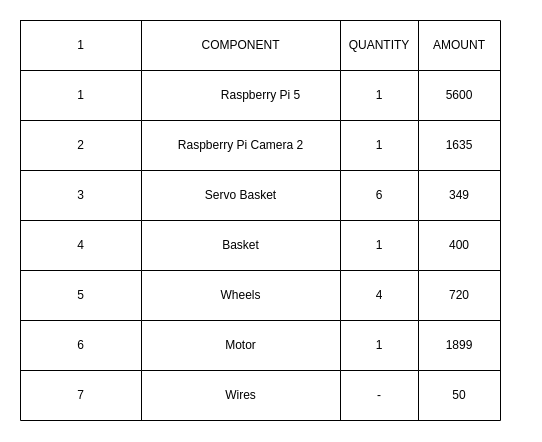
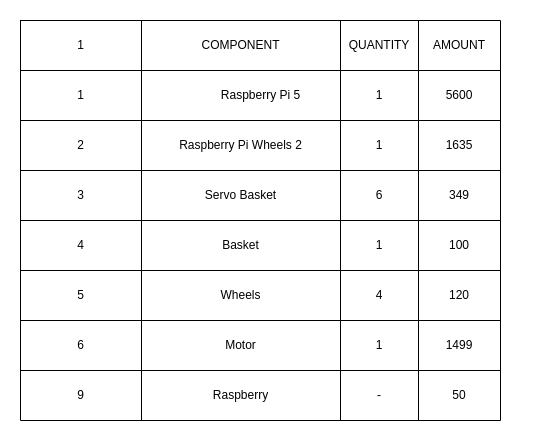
  <mxCell id="0" />
  <mxCell id="1" parent="0" />
  <mxCell id="2" value="" style="shape=table;startSize=0;container=1;collapsible=0;childLayout=tableLayout;" parent="1" vertex="1"><mxGeometry x="20" y="20" width="480" height="400" as="geometry" /></mxCell>
  <mxCell id="3" value="" style="shape=tableRow;horizontal=0;startSize=0;swimlaneHead=0;swimlaneBody=0;top=0;left=0;bottom=0;right=0;collapsible=0;dropTarget=0;fillColor=none;points=[[0,0.5],[1,0.5]];portConstraint=eastwest;" parent="2" vertex="1"><mxGeometry width="480" height="50" as="geometry" /></mxCell>
  <mxCell id="4" value="1" style="shape=partialRectangle;html=1;whiteSpace=wrap;connectable=0;overflow=hidden;fillColor=none;top=0;left=0;bottom=0;right=0;pointerEvents=1;" parent="3" vertex="1"><mxGeometry width="121" height="50" as="geometry"><mxRectangle width="121" height="50" as="alternateBounds" /></mxGeometry></mxCell>
  <mxCell id="5" value="COMPONENT" style="shape=partialRectangle;html=1;whiteSpace=wrap;connectable=0;overflow=hidden;fillColor=none;top=0;left=0;bottom=0;right=0;pointerEvents=1;" parent="3" vertex="1"><mxGeometry x="121" width="199" height="50" as="geometry"><mxRectangle width="199" height="50" as="alternateBounds" /></mxGeometry></mxCell>
  <mxCell id="6" value="QUANTITY" style="shape=partialRectangle;html=1;whiteSpace=wrap;connectable=0;overflow=hidden;fillColor=none;top=0;left=0;bottom=0;right=0;pointerEvents=1;" parent="3" vertex="1"><mxGeometry x="320" width="78" height="50" as="geometry"><mxRectangle width="78" height="50" as="alternateBounds" /></mxGeometry></mxCell>
  <mxCell id="7" value="AMOUNT" style="shape=partialRectangle;html=1;whiteSpace=wrap;connectable=0;overflow=hidden;fillColor=none;top=0;left=0;bottom=0;right=0;pointerEvents=1;" parent="3" vertex="1"><mxGeometry x="398" width="82" height="50" as="geometry"><mxRectangle width="82" height="50" as="alternateBounds" /></mxGeometry></mxCell>
  <mxCell id="8" value="" style="shape=tableRow;horizontal=0;startSize=0;swimlaneHead=0;swimlaneBody=0;top=0;left=0;bottom=0;right=0;collapsible=0;dropTarget=0;fillColor=none;points=[[0,0.5],[1,0.5]];portConstraint=eastwest;" parent="2" vertex="1"><mxGeometry y="50" width="480" height="50" as="geometry" /></mxCell>
  <mxCell id="9" value="1" style="shape=partialRectangle;html=1;whiteSpace=wrap;connectable=0;overflow=hidden;fillColor=none;top=0;left=0;bottom=0;right=0;pointerEvents=1;" parent="8" vertex="1"><mxGeometry width="121" height="50" as="geometry"><mxRectangle width="121" height="50" as="alternateBounds" /></mxGeometry></mxCell>
  <mxCell id="10" value="" style="shape=partialRectangle;html=1;whiteSpace=wrap;connectable=0;overflow=hidden;fillColor=none;top=0;left=0;bottom=0;right=0;pointerEvents=1;" parent="8" vertex="1"><mxGeometry x="121" width="199" height="50" as="geometry"><mxRectangle width="199" height="50" as="alternateBounds" /></mxGeometry></mxCell>
  <mxCell id="11" value="1" style="shape=partialRectangle;html=1;whiteSpace=wrap;connectable=0;overflow=hidden;fillColor=none;top=0;left=0;bottom=0;right=0;pointerEvents=1;" parent="8" vertex="1"><mxGeometry x="320" width="78" height="50" as="geometry"><mxRectangle width="78" height="50" as="alternateBounds" /></mxGeometry></mxCell>
  <mxCell id="12" value="5600" style="shape=partialRectangle;html=1;whiteSpace=wrap;connectable=0;overflow=hidden;fillColor=none;top=0;left=0;bottom=0;right=0;pointerEvents=1;" parent="8" vertex="1"><mxGeometry x="398" width="82" height="50" as="geometry"><mxRectangle width="82" height="50" as="alternateBounds" /></mxGeometry></mxCell>
  <mxCell id="13" value="" style="shape=tableRow;horizontal=0;startSize=0;swimlaneHead=0;swimlaneBody=0;top=0;left=0;bottom=0;right=0;collapsible=0;dropTarget=0;fillColor=none;points=[[0,0.5],[1,0.5]];portConstraint=eastwest;" parent="2" vertex="1"><mxGeometry y="100" width="480" height="50" as="geometry" /></mxCell>
  <mxCell id="14" value="2" style="shape=partialRectangle;html=1;whiteSpace=wrap;connectable=0;overflow=hidden;fillColor=none;top=0;left=0;bottom=0;right=0;pointerEvents=1;" parent="13" vertex="1"><mxGeometry width="121" height="50" as="geometry"><mxRectangle width="121" height="50" as="alternateBounds" /></mxGeometry></mxCell>
- <mxCell id="15" value="Raspberry Pi Camera 2" style="shape=partialRectangle;html=1;whiteSpace=wrap;connectable=0;overflow=hidden;fillColor=none;top=0;left=0;bottom=0;right=0;pointerEvents=1;" parent="13" vertex="1"><mxGeometry x="121" width="199" height="50" as="geometry"><mxRectangle width="199" height="50" as="alternateBounds" /></mxGeometry></mxCell>
+ <mxCell id="15" value="Raspberry Pi Wheels 2" style="shape=partialRectangle;html=1;whiteSpace=wrap;connectable=0;overflow=hidden;fillColor=none;top=0;left=0;bottom=0;right=0;pointerEvents=1;" parent="13" vertex="1"><mxGeometry x="121" width="199" height="50" as="geometry"><mxRectangle width="199" height="50" as="alternateBounds" /></mxGeometry></mxCell>
  <mxCell id="16" value="1" style="shape=partialRectangle;html=1;whiteSpace=wrap;connectable=0;overflow=hidden;fillColor=none;top=0;left=0;bottom=0;right=0;pointerEvents=1;" parent="13" vertex="1"><mxGeometry x="320" width="78" height="50" as="geometry"><mxRectangle width="78" height="50" as="alternateBounds" /></mxGeometry></mxCell>
  <mxCell id="17" value="1635" style="shape=partialRectangle;html=1;whiteSpace=wrap;connectable=0;overflow=hidden;fillColor=none;top=0;left=0;bottom=0;right=0;pointerEvents=1;" parent="13" vertex="1"><mxGeometry x="398" width="82" height="50" as="geometry"><mxRectangle width="82" height="50" as="alternateBounds" /></mxGeometry></mxCell>
  <mxCell id="18" value="" style="shape=tableRow;horizontal=0;startSize=0;swimlaneHead=0;swimlaneBody=0;top=0;left=0;bottom=0;right=0;collapsible=0;dropTarget=0;fillColor=none;points=[[0,0.5],[1,0.5]];portConstraint=eastwest;" parent="2" vertex="1"><mxGeometry y="150" width="480" height="50" as="geometry" /></mxCell>
  <mxCell id="19" value="3" style="shape=partialRectangle;html=1;whiteSpace=wrap;connectable=0;overflow=hidden;fillColor=none;top=0;left=0;bottom=0;right=0;pointerEvents=1;" parent="18" vertex="1"><mxGeometry width="121" height="50" as="geometry"><mxRectangle width="121" height="50" as="alternateBounds" /></mxGeometry></mxCell>
  <mxCell id="20" value="Servo Basket" style="shape=partialRectangle;html=1;whiteSpace=wrap;connectable=0;overflow=hidden;fillColor=none;top=0;left=0;bottom=0;right=0;pointerEvents=1;" parent="18" vertex="1"><mxGeometry x="121" width="199" height="50" as="geometry"><mxRectangle width="199" height="50" as="alternateBounds" /></mxGeometry></mxCell>
  <mxCell id="21" value="6" style="shape=partialRectangle;html=1;whiteSpace=wrap;connectable=0;overflow=hidden;fillColor=none;top=0;left=0;bottom=0;right=0;pointerEvents=1;" parent="18" vertex="1"><mxGeometry x="320" width="78" height="50" as="geometry"><mxRectangle width="78" height="50" as="alternateBounds" /></mxGeometry></mxCell>
  <mxCell id="22" value="349" style="shape=partialRectangle;html=1;whiteSpace=wrap;connectable=0;overflow=hidden;fillColor=none;top=0;left=0;bottom=0;right=0;pointerEvents=1;" parent="18" vertex="1"><mxGeometry x="398" width="82" height="50" as="geometry"><mxRectangle width="82" height="50" as="alternateBounds" /></mxGeometry></mxCell>
  <mxCell id="23" value="" style="shape=tableRow;horizontal=0;startSize=0;swimlaneHead=0;swimlaneBody=0;top=0;left=0;bottom=0;right=0;collapsible=0;dropTarget=0;fillColor=none;points=[[0,0.5],[1,0.5]];portConstraint=eastwest;" parent="2" vertex="1"><mxGeometry y="200" width="480" height="50" as="geometry" /></mxCell>
  <mxCell id="24" value="4" style="shape=partialRectangle;html=1;whiteSpace=wrap;connectable=0;overflow=hidden;fillColor=none;top=0;left=0;bottom=0;right=0;pointerEvents=1;" parent="23" vertex="1"><mxGeometry width="121" height="50" as="geometry"><mxRectangle width="121" height="50" as="alternateBounds" /></mxGeometry></mxCell>
  <mxCell id="25" value="Basket" style="shape=partialRectangle;html=1;whiteSpace=wrap;connectable=0;overflow=hidden;fillColor=none;top=0;left=0;bottom=0;right=0;pointerEvents=1;" parent="23" vertex="1"><mxGeometry x="121" width="199" height="50" as="geometry"><mxRectangle width="199" height="50" as="alternateBounds" /></mxGeometry></mxCell>
  <mxCell id="26" value="1" style="shape=partialRectangle;html=1;whiteSpace=wrap;connectable=0;overflow=hidden;fillColor=none;top=0;left=0;bottom=0;right=0;pointerEvents=1;" parent="23" vertex="1"><mxGeometry x="320" width="78" height="50" as="geometry"><mxRectangle width="78" height="50" as="alternateBounds" /></mxGeometry></mxCell>
- <mxCell id="27" value="400" style="shape=partialRectangle;html=1;whiteSpace=wrap;connectable=0;overflow=hidden;fillColor=none;top=0;left=0;bottom=0;right=0;pointerEvents=1;" parent="23" vertex="1"><mxGeometry x="398" width="82" height="50" as="geometry"><mxRectangle width="82" height="50" as="alternateBounds" /></mxGeometry></mxCell>
+ <mxCell id="27" value="100" style="shape=partialRectangle;html=1;whiteSpace=wrap;connectable=0;overflow=hidden;fillColor=none;top=0;left=0;bottom=0;right=0;pointerEvents=1;" parent="23" vertex="1"><mxGeometry x="398" width="82" height="50" as="geometry"><mxRectangle width="82" height="50" as="alternateBounds" /></mxGeometry></mxCell>
  <mxCell id="28" value="" style="shape=tableRow;horizontal=0;startSize=0;swimlaneHead=0;swimlaneBody=0;top=0;left=0;bottom=0;right=0;collapsible=0;dropTarget=0;fillColor=none;points=[[0,0.5],[1,0.5]];portConstraint=eastwest;" parent="2" vertex="1"><mxGeometry y="250" width="480" height="50" as="geometry" /></mxCell>
  <mxCell id="29" value="5" style="shape=partialRectangle;html=1;whiteSpace=wrap;connectable=0;overflow=hidden;fillColor=none;top=0;left=0;bottom=0;right=0;pointerEvents=1;" parent="28" vertex="1"><mxGeometry width="121" height="50" as="geometry"><mxRectangle width="121" height="50" as="alternateBounds" /></mxGeometry></mxCell>
  <mxCell id="30" value="Wheels" style="shape=partialRectangle;html=1;whiteSpace=wrap;connectable=0;overflow=hidden;fillColor=none;top=0;left=0;bottom=0;right=0;pointerEvents=1;" parent="28" vertex="1"><mxGeometry x="121" width="199" height="50" as="geometry"><mxRectangle width="199" height="50" as="alternateBounds" /></mxGeometry></mxCell>
  <mxCell id="31" value="4" style="shape=partialRectangle;html=1;whiteSpace=wrap;connectable=0;overflow=hidden;fillColor=none;top=0;left=0;bottom=0;right=0;pointerEvents=1;" parent="28" vertex="1"><mxGeometry x="320" width="78" height="50" as="geometry"><mxRectangle width="78" height="50" as="alternateBounds" /></mxGeometry></mxCell>
- <mxCell id="32" value="720" style="shape=partialRectangle;html=1;whiteSpace=wrap;connectable=0;overflow=hidden;fillColor=none;top=0;left=0;bottom=0;right=0;pointerEvents=1;" parent="28" vertex="1"><mxGeometry x="398" width="82" height="50" as="geometry"><mxRectangle width="82" height="50" as="alternateBounds" /></mxGeometry></mxCell>
+ <mxCell id="32" value="120" style="shape=partialRectangle;html=1;whiteSpace=wrap;connectable=0;overflow=hidden;fillColor=none;top=0;left=0;bottom=0;right=0;pointerEvents=1;" parent="28" vertex="1"><mxGeometry x="398" width="82" height="50" as="geometry"><mxRectangle width="82" height="50" as="alternateBounds" /></mxGeometry></mxCell>
  <mxCell id="33" value="" style="shape=tableRow;horizontal=0;startSize=0;swimlaneHead=0;swimlaneBody=0;top=0;left=0;bottom=0;right=0;collapsible=0;dropTarget=0;fillColor=none;points=[[0,0.5],[1,0.5]];portConstraint=eastwest;" parent="2" vertex="1"><mxGeometry y="300" width="480" height="50" as="geometry" /></mxCell>
  <mxCell id="34" value="6" style="shape=partialRectangle;html=1;whiteSpace=wrap;connectable=0;overflow=hidden;fillColor=none;top=0;left=0;bottom=0;right=0;pointerEvents=1;" parent="33" vertex="1"><mxGeometry width="121" height="50" as="geometry"><mxRectangle width="121" height="50" as="alternateBounds" /></mxGeometry></mxCell>
  <mxCell id="35" value="Motor" style="shape=partialRectangle;html=1;whiteSpace=wrap;connectable=0;overflow=hidden;fillColor=none;top=0;left=0;bottom=0;right=0;pointerEvents=1;" parent="33" vertex="1"><mxGeometry x="121" width="199" height="50" as="geometry"><mxRectangle width="199" height="50" as="alternateBounds" /></mxGeometry></mxCell>
  <mxCell id="36" value="1" style="shape=partialRectangle;html=1;whiteSpace=wrap;connectable=0;overflow=hidden;fillColor=none;top=0;left=0;bottom=0;right=0;pointerEvents=1;" parent="33" vertex="1"><mxGeometry x="320" width="78" height="50" as="geometry"><mxRectangle width="78" height="50" as="alternateBounds" /></mxGeometry></mxCell>
- <mxCell id="37" value="1899" style="shape=partialRectangle;html=1;whiteSpace=wrap;connectable=0;overflow=hidden;fillColor=none;top=0;left=0;bottom=0;right=0;pointerEvents=1;" parent="33" vertex="1"><mxGeometry x="398" width="82" height="50" as="geometry"><mxRectangle width="82" height="50" as="alternateBounds" /></mxGeometry></mxCell>
+ <mxCell id="37" value="1499" style="shape=partialRectangle;html=1;whiteSpace=wrap;connectable=0;overflow=hidden;fillColor=none;top=0;left=0;bottom=0;right=0;pointerEvents=1;" parent="33" vertex="1"><mxGeometry x="398" width="82" height="50" as="geometry"><mxRectangle width="82" height="50" as="alternateBounds" /></mxGeometry></mxCell>
  <mxCell id="38" value="" style="shape=tableRow;horizontal=0;startSize=0;swimlaneHead=0;swimlaneBody=0;top=0;left=0;bottom=0;right=0;collapsible=0;dropTarget=0;fillColor=none;points=[[0,0.5],[1,0.5]];portConstraint=eastwest;" parent="2" vertex="1"><mxGeometry y="350" width="480" height="50" as="geometry" /></mxCell>
- <mxCell id="39" value="7" style="shape=partialRectangle;html=1;whiteSpace=wrap;connectable=0;overflow=hidden;fillColor=none;top=0;left=0;bottom=0;right=0;pointerEvents=1;" parent="38" vertex="1"><mxGeometry width="121" height="50" as="geometry"><mxRectangle width="121" height="50" as="alternateBounds" /></mxGeometry></mxCell>
- <mxCell id="40" value="Wires" style="shape=partialRectangle;html=1;whiteSpace=wrap;connectable=0;overflow=hidden;fillColor=none;top=0;left=0;bottom=0;right=0;pointerEvents=1;" parent="38" vertex="1"><mxGeometry x="121" width="199" height="50" as="geometry"><mxRectangle width="199" height="50" as="alternateBounds" /></mxGeometry></mxCell>
+ <mxCell id="39" value="9" style="shape=partialRectangle;html=1;whiteSpace=wrap;connectable=0;overflow=hidden;fillColor=none;top=0;left=0;bottom=0;right=0;pointerEvents=1;" parent="38" vertex="1"><mxGeometry width="121" height="50" as="geometry"><mxRectangle width="121" height="50" as="alternateBounds" /></mxGeometry></mxCell>
+ <mxCell id="40" value="Raspberry" style="shape=partialRectangle;html=1;whiteSpace=wrap;connectable=0;overflow=hidden;fillColor=none;top=0;left=0;bottom=0;right=0;pointerEvents=1;" parent="38" vertex="1"><mxGeometry x="121" width="199" height="50" as="geometry"><mxRectangle width="199" height="50" as="alternateBounds" /></mxGeometry></mxCell>
  <mxCell id="41" value="-" style="shape=partialRectangle;html=1;whiteSpace=wrap;connectable=0;overflow=hidden;fillColor=none;top=0;left=0;bottom=0;right=0;pointerEvents=1;" parent="38" vertex="1"><mxGeometry x="320" width="78" height="50" as="geometry"><mxRectangle width="78" height="50" as="alternateBounds" /></mxGeometry></mxCell>
  <mxCell id="42" value="50" style="shape=partialRectangle;html=1;whiteSpace=wrap;connectable=0;overflow=hidden;fillColor=none;top=0;left=0;bottom=0;right=0;pointerEvents=1;" parent="38" vertex="1"><mxGeometry x="398" width="82" height="50" as="geometry"><mxRectangle width="82" height="50" as="alternateBounds" /></mxGeometry></mxCell>
  <mxCell id="43" value="" style="shape=tableRow;horizontal=0;startSize=0;swimlaneHead=0;swimlaneBody=0;top=0;left=0;bottom=0;right=0;collapsible=0;dropTarget=0;fillColor=none;points=[[0,0.5],[1,0.5]];portConstraint=eastwest;" parent="1" vertex="1"><mxGeometry x="40" y="70" width="480" height="50" as="geometry" /></mxCell>
  <mxCell id="44" value="Raspberry Pi 5" style="shape=partialRectangle;html=1;whiteSpace=wrap;connectable=0;overflow=hidden;fillColor=none;top=0;left=0;bottom=0;right=0;pointerEvents=1;" parent="43" vertex="1"><mxGeometry x="121" width="199" height="50" as="geometry"><mxRectangle width="199" height="50" as="alternateBounds" /></mxGeometry></mxCell>
